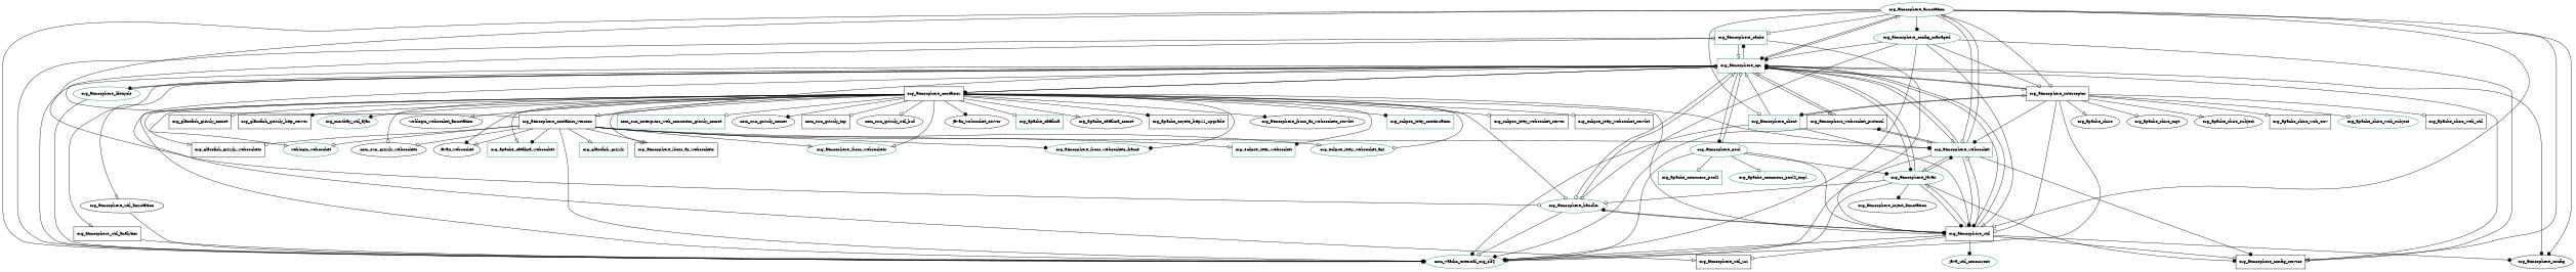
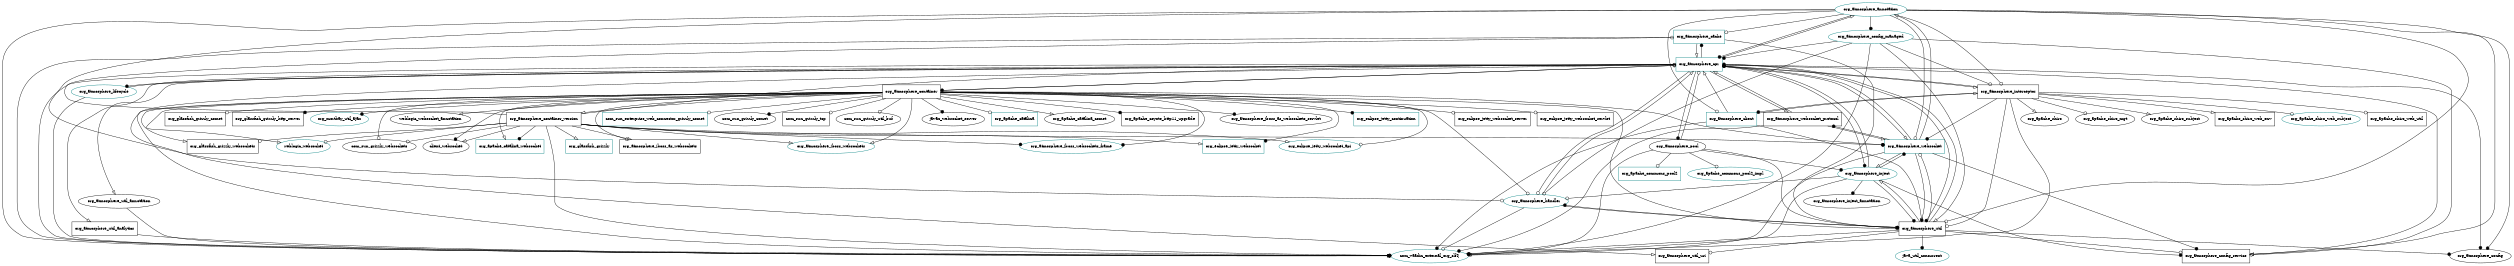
  digraph {
    node [color=black fontsize=10.0 shape=ellipse]
    edge [arrowhead=dot]
    org_atmosphere_annotation [color=teal]
    com_vaadin_external_org_slf4j [color=teal]
    org_atmosphere_cache [color=teal shape=box]
    org_atmosphere_client [color=teal shape=box]
    org_atmosphere_config
    org_atmosphere_config_managed [color=teal]
    org_atmosphere_config_service [shape=box]
    org_atmosphere_cpr [color=teal shape=box]
    org_atmosphere_handler [color=teal]
    org_atmosphere_interceptor [shape=box]
    org_atmosphere_util [shape=box]
    org_atmosphere_websocket [color=teal shape=box]
    org_atmosphere_container [shape=box]
-   org_atmosphere_inject [color=teal label=org_atmosphere_javax]
+   org_atmosphere_inject [color=teal]
    org_atmosphere_lifecycle [color=teal]
-   org_atmosphere_pool [color=teal]
+   org_atmosphere_pool
    org_atmosphere_util_analytics [shape=box]
    org_atmosphere_util_annotation
    org_atmosphere_util_uri [shape=box]
    org_atmosphere_websocket_protocol [shape=box]
    org_apache_shiro
    org_apache_shiro_mgt
    org_apache_shiro_subject
    org_apache_shiro_web_env [shape=box]
    org_apache_shiro_web_subject [color=teal]
    org_apache_shiro_web_util [shape=box]
    java_util_concurrent [color=teal]
    com_sun_enterprise_web_connector_grizzly_comet [color=teal shape=box]
    com_sun_grizzly_comet
    com_sun_grizzly_tcp [shape=box]
    com_sun_grizzly_util_buf
    com_sun_grizzly_websockets
-   javax_websocket
+   javax_websocket [label=client_websocket]
    javax_websocket_server
    org_apache_catalina [color=teal shape=box]
    org_apache_catalina_comet
    org_apache_catalina_websocket [color=teal shape=box]
    org_apache_coyote_http11_upgrade [shape=box]
    org_atmosphere_container_version [shape=box]
    org_atmosphere_jboss_as_websockets [shape=box]
    org_atmosphere_jboss_as_websockets_servlet
    org_atmosphere_jboss_websockets [color=teal]
    org_atmosphere_jboss_websockets_frame [color=teal]
    org_eclipse_jetty_continuation [color=teal shape=box]
    org_eclipse_jetty_websocket [color=teal shape=box]
    org_eclipse_jetty_websocket_api [color=teal]
    org_eclipse_jetty_websocket_server [shape=box]
    org_eclipse_jetty_websocket_servlet [shape=box]
    org_glassfish_grizzly_comet [shape=box]
    org_glassfish_grizzly_http_server [shape=box]
    org_glassfish_grizzly_websockets [shape=box]
    org_mortbay_util_ajax [color=teal]
    weblogic_websocket [color=teal]
    weblogic_websocket_annotation
    org_atmosphere_inject_annotation
    org_apache_commons_pool2 [color=teal shape=box]
    org_apache_commons_pool2_impl [color=teal]
    org_glassfish_grizzly [color=teal shape=box]
    org_atmosphere_annotation -> com_vaadin_external_org_slf4j [arrowhead=odot]
    org_atmosphere_annotation -> org_atmosphere_cache [arrowhead=odot]
    org_atmosphere_annotation -> org_atmosphere_client [arrowhead=odot]
    org_atmosphere_annotation -> org_atmosphere_config
    org_atmosphere_annotation -> org_atmosphere_config_managed
    org_atmosphere_annotation -> org_atmosphere_config_service [arrowhead=onormal]
    org_atmosphere_annotation -> org_atmosphere_cpr
    org_atmosphere_annotation -> org_atmosphere_handler [arrowhead=odot]
    org_atmosphere_annotation -> org_atmosphere_interceptor [arrowhead=odot]
    org_atmosphere_annotation -> org_atmosphere_util [arrowhead=odot]
    org_atmosphere_annotation -> org_atmosphere_websocket [arrowhead=odot]
    org_atmosphere_cache -> com_vaadin_external_org_slf4j [arrowhead=onormal]
    org_atmosphere_cache -> org_atmosphere_cpr [arrowhead=onormal]
    org_atmosphere_cache -> org_atmosphere_util
    org_atmosphere_client -> com_vaadin_external_org_slf4j
    org_atmosphere_client -> org_atmosphere_cpr [arrowhead=onormal]
    org_atmosphere_client -> org_atmosphere_interceptor [arrowhead=onormal]
    org_atmosphere_client -> org_atmosphere_util [arrowhead=onormal]
    org_atmosphere_config_managed -> com_vaadin_external_org_slf4j
    org_atmosphere_config_managed -> org_atmosphere_config_service [arrowhead=odot]
    org_atmosphere_config_managed -> org_atmosphere_cpr
    org_atmosphere_config_managed -> org_atmosphere_handler [arrowhead=odot]
    org_atmosphere_config_managed -> org_atmosphere_interceptor [arrowhead=odot]
    org_atmosphere_config_managed -> org_atmosphere_util [arrowhead=onormal]
    org_atmosphere_cpr -> org_atmosphere_annotation [arrowhead=onormal]
    org_atmosphere_cpr -> com_vaadin_external_org_slf4j [arrowhead=odot]
    org_atmosphere_cpr -> org_atmosphere_cache
    org_atmosphere_cpr -> org_atmosphere_config
    org_atmosphere_cpr -> org_atmosphere_config_service [arrowhead=onormal]
    org_atmosphere_cpr -> org_atmosphere_handler [arrowhead=odot]
    org_atmosphere_cpr -> org_atmosphere_interceptor [arrowhead=onormal]
    org_atmosphere_cpr -> org_atmosphere_util
    org_atmosphere_cpr -> org_atmosphere_websocket [arrowhead=onormal]
    org_atmosphere_cpr -> org_atmosphere_container
    org_atmosphere_cpr -> org_atmosphere_inject
    org_atmosphere_cpr -> org_atmosphere_lifecycle
    org_atmosphere_cpr -> org_atmosphere_pool
    org_atmosphere_cpr -> org_atmosphere_util_analytics [arrowhead=onormal]
    org_atmosphere_cpr -> org_atmosphere_util_annotation [arrowhead=onormal]
    org_atmosphere_cpr -> org_atmosphere_util_uri [arrowhead=onormal]
    org_atmosphere_cpr -> org_atmosphere_websocket_protocol [arrowhead=onormal]
    org_atmosphere_handler -> com_vaadin_external_org_slf4j [arrowhead=odot]
    org_atmosphere_handler -> org_atmosphere_cpr [arrowhead=onormal]
    org_atmosphere_handler -> org_atmosphere_util
    org_atmosphere_interceptor -> com_vaadin_external_org_slf4j [arrowhead=odot]
    org_atmosphere_interceptor -> org_atmosphere_client
    org_atmosphere_interceptor -> org_atmosphere_cpr
    org_atmosphere_interceptor -> org_atmosphere_util [arrowhead=odot]
    org_atmosphere_interceptor -> org_atmosphere_websocket
    org_atmosphere_interceptor -> org_apache_shiro [arrowhead=onormal]
    org_atmosphere_interceptor -> org_apache_shiro_mgt [arrowhead=odot]
    org_atmosphere_interceptor -> org_apache_shiro_subject [arrowhead=onormal]
    org_atmosphere_interceptor -> org_apache_shiro_web_env [arrowhead=onormal]
    org_atmosphere_interceptor -> org_apache_shiro_web_subject [arrowhead=odot]
    org_atmosphere_interceptor -> org_apache_shiro_web_util [arrowhead=odot]
    org_atmosphere_util -> com_vaadin_external_org_slf4j [arrowhead=onormal]
    org_atmosphere_util -> org_atmosphere_config
    org_atmosphere_util -> org_atmosphere_config_service [arrowhead=odot]
    org_atmosphere_util -> org_atmosphere_cpr
    org_atmosphere_util -> org_atmosphere_handler
    org_atmosphere_util -> org_atmosphere_websocket [arrowhead=odot]
    org_atmosphere_util -> org_atmosphere_inject [arrowhead=onormal]
    org_atmosphere_util -> org_atmosphere_util_uri [arrowhead=odot]
    org_atmosphere_util -> java_util_concurrent
    org_atmosphere_websocket -> org_atmosphere_annotation [arrowhead=onormal]
    org_atmosphere_websocket -> com_vaadin_external_org_slf4j [arrowhead=odot]
    org_atmosphere_websocket -> org_atmosphere_config_service
    org_atmosphere_websocket -> org_atmosphere_cpr [arrowhead=odot]
    org_atmosphere_websocket -> org_atmosphere_util
    org_atmosphere_websocket -> org_atmosphere_inject [arrowhead=onormal]
    org_atmosphere_websocket -> org_atmosphere_websocket_protocol
    org_atmosphere_container -> com_vaadin_external_org_slf4j
    org_atmosphere_container -> org_atmosphere_cpr [arrowhead=odot]
    org_atmosphere_container -> org_atmosphere_handler [arrowhead=odot]
    org_atmosphere_container -> org_atmosphere_util [arrowhead=odot]
    org_atmosphere_container -> org_atmosphere_websocket
    org_atmosphere_container -> com_sun_enterprise_web_connector_grizzly_comet [arrowhead=odot]
    org_atmosphere_container -> com_sun_grizzly_comet
    org_atmosphere_container -> com_sun_grizzly_tcp [arrowhead=odot]
    org_atmosphere_container -> com_sun_grizzly_util_buf [arrowhead=odot]
    org_atmosphere_container -> com_sun_grizzly_websockets [arrowhead=odot]
    org_atmosphere_container -> javax_websocket
    org_atmosphere_container -> javax_websocket_server
    org_atmosphere_container -> org_apache_catalina [arrowhead=odot]
    org_atmosphere_container -> org_apache_catalina_comet [arrowhead=onormal]
    org_atmosphere_container -> org_apache_catalina_websocket [arrowhead=onormal]
    org_atmosphere_container -> org_apache_coyote_http11_upgrade
    org_atmosphere_container -> org_atmosphere_container_version [arrowhead=onormal]
    org_atmosphere_container -> org_atmosphere_jboss_as_websockets [arrowhead=odot]
    org_atmosphere_container -> org_atmosphere_jboss_as_websockets_servlet
    org_atmosphere_container -> org_atmosphere_jboss_websockets [arrowhead=onormal]
    org_atmosphere_container -> org_atmosphere_jboss_websockets_frame
    org_atmosphere_container -> org_eclipse_jetty_continuation
    org_atmosphere_container -> org_eclipse_jetty_websocket
    org_atmosphere_container -> org_eclipse_jetty_websocket_api [arrowhead=odot]
    org_atmosphere_container -> org_eclipse_jetty_websocket_server [arrowhead=odot]
    org_atmosphere_container -> org_eclipse_jetty_websocket_servlet [arrowhead=odot]
    org_atmosphere_container -> org_glassfish_grizzly_comet [arrowhead=odot]
    org_atmosphere_container -> org_glassfish_grizzly_http_server
    org_atmosphere_container -> org_glassfish_grizzly_websockets [arrowhead=onormal]
    org_atmosphere_container -> org_mortbay_util_ajax
    org_atmosphere_container -> weblogic_websocket [arrowhead=onormal]
    org_atmosphere_container -> weblogic_websocket_annotation [arrowhead=onormal]
    org_atmosphere_inject -> com_vaadin_external_org_slf4j
    org_atmosphere_inject -> org_atmosphere_config_service
    org_atmosphere_inject -> org_atmosphere_cpr
    org_atmosphere_inject -> org_atmosphere_handler [arrowhead=odot]
    org_atmosphere_inject -> org_atmosphere_util
    org_atmosphere_inject -> org_atmosphere_websocket
    org_atmosphere_inject -> org_atmosphere_inject_annotation
    org_atmosphere_lifecycle -> com_vaadin_external_org_slf4j [arrowhead=onormal]
    org_atmosphere_lifecycle -> org_atmosphere_cpr [arrowhead=odot]
    org_atmosphere_pool -> com_vaadin_external_org_slf4j [arrowhead=onormal]
    org_atmosphere_pool -> org_atmosphere_cpr [arrowhead=odot]
    org_atmosphere_pool -> org_atmosphere_util [arrowhead=onormal]
    org_atmosphere_pool -> org_atmosphere_inject
    org_atmosphere_pool -> org_apache_commons_pool2 [arrowhead=odot]
    org_atmosphere_pool -> org_apache_commons_pool2_impl [arrowhead=odot]
    org_atmosphere_util_analytics -> com_vaadin_external_org_slf4j [arrowhead=odot]
    org_atmosphere_util_annotation -> com_vaadin_external_org_slf4j [arrowhead=onormal]
    org_atmosphere_websocket_protocol -> com_vaadin_external_org_slf4j
    org_atmosphere_websocket_protocol -> org_atmosphere_cpr [arrowhead=onormal]
    org_atmosphere_websocket_protocol -> org_atmosphere_websocket [arrowhead=onormal]
    org_atmosphere_container_version -> com_vaadin_external_org_slf4j
    org_atmosphere_container_version -> org_atmosphere_cache [arrowhead=odot]
    org_atmosphere_container_version -> org_atmosphere_cpr [arrowhead=odot]
    org_atmosphere_container_version -> org_atmosphere_websocket
    org_atmosphere_container_version -> com_sun_grizzly_websockets [arrowhead=odot]
    org_atmosphere_container_version -> javax_websocket [arrowhead=onormal]
    org_atmosphere_container_version -> org_apache_catalina_websocket
    org_atmosphere_container_version -> org_atmosphere_jboss_as_websockets [arrowhead=onormal]
    org_atmosphere_container_version -> org_atmosphere_jboss_websockets [arrowhead=onormal]
    org_atmosphere_container_version -> org_atmosphere_jboss_websockets_frame
    org_atmosphere_container_version -> org_eclipse_jetty_websocket [arrowhead=onormal]
    org_atmosphere_container_version -> org_eclipse_jetty_websocket_api [arrowhead=onormal]
    org_atmosphere_container_version -> org_glassfish_grizzly_websockets [arrowhead=odot]
    org_atmosphere_container_version -> weblogic_websocket [arrowhead=odot]
    org_atmosphere_container_version -> org_glassfish_grizzly [arrowhead=onormal]
  }
